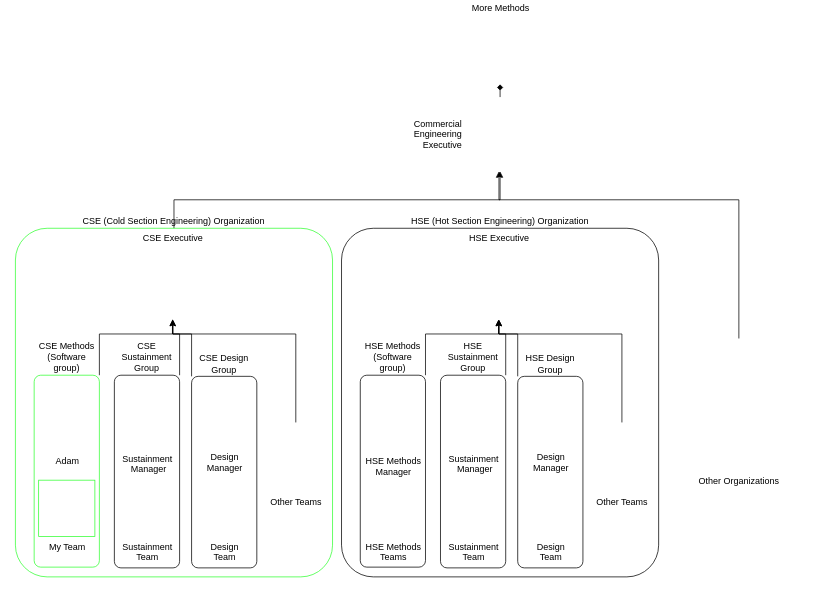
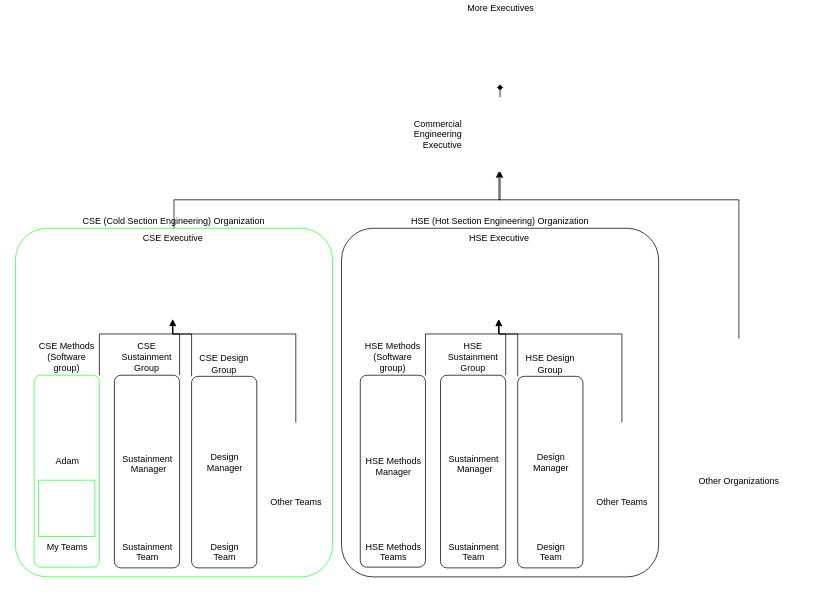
  <mxCell id="0" />
  <mxCell id="1" parent="0" />
  <mxCell id="2" style="edgeStyle=orthogonalEdgeStyle;rounded=0;orthogonalLoop=1;jettySize=auto;html=1;exitX=0.5;exitY=0;exitDx=0;exitDy=0;entryX=0.5;entryY=1;entryDx=0;entryDy=0;" edge="1" parent="1" source="3" target="38"><mxGeometry relative="1" as="geometry" /></mxCell>
  <mxCell id="3" value="CSE (Cold Section Engineering) Organization" style="rounded=1;arcSize=10;whiteSpace=wrap;html=1;align=center;labelPosition=center;verticalLabelPosition=top;verticalAlign=bottom;fillColor=none;strokeColor=#33FF33;" vertex="1" parent="1"><mxGeometry x="20" y="304" width="423" height="465" as="geometry" /></mxCell>
  <mxCell id="4" style="edgeStyle=orthogonalEdgeStyle;rounded=0;orthogonalLoop=1;jettySize=auto;html=1;exitX=0;exitY=0;exitDx=0;exitDy=0;" edge="1" parent="1" source="5" target="11"><mxGeometry relative="1" as="geometry"><Array as="points"><mxPoint x="255" y="445" /><mxPoint x="230" y="445" /></Array></mxGeometry></mxCell>
  <mxCell id="5" value="CSE Design Group&lt;br&gt;" style="rounded=1;arcSize=10;whiteSpace=wrap;html=1;align=center;labelPosition=center;verticalLabelPosition=top;verticalAlign=bottom;fillColor=none;" vertex="1" parent="1"><mxGeometry x="255" y="501.5" width="87" height="255.5" as="geometry" /></mxCell>
  <mxCell id="6" style="edgeStyle=orthogonalEdgeStyle;rounded=0;orthogonalLoop=1;jettySize=auto;html=1;exitX=1;exitY=0;exitDx=0;exitDy=0;entryX=0.5;entryY=1;entryDx=0;entryDy=0;endArrow=none;" edge="1" parent="1" source="7" target="11"><mxGeometry relative="1" as="geometry"><Array as="points"><mxPoint x="239" y="445" /><mxPoint x="230" y="445" /></Array></mxGeometry></mxCell>
  <mxCell id="7" value="CSE Sustainment Group" style="rounded=1;arcSize=10;whiteSpace=wrap;html=1;align=center;labelPosition=center;verticalLabelPosition=top;verticalAlign=bottom;fillColor=none;" vertex="1" parent="1"><mxGeometry x="152" y="500" width="87" height="257" as="geometry" /></mxCell>
  <mxCell id="8" style="edgeStyle=orthogonalEdgeStyle;rounded=0;orthogonalLoop=1;jettySize=auto;html=1;exitX=1;exitY=0;exitDx=0;exitDy=0;entryX=0.5;entryY=1;entryDx=0;entryDy=0;" edge="1" parent="1" source="9" target="11"><mxGeometry relative="1" as="geometry"><mxPoint x="230" y="435" as="targetPoint" /><Array as="points"><mxPoint x="132" y="445" /><mxPoint x="230" y="445" /></Array></mxGeometry></mxCell>
  <mxCell id="9" value="CSE Methods (Software group)" style="rounded=1;arcSize=10;whiteSpace=wrap;html=1;align=center;labelPosition=center;verticalLabelPosition=top;verticalAlign=bottom;fillColor=none;strokeColor=#33FF33;" vertex="1" parent="1"><mxGeometry x="45" y="500" width="87" height="256" as="geometry" /></mxCell>
- <mxCell id="10" value="My Team" style="shape=image;html=1;verticalAlign=top;verticalLabelPosition=bottom;labelBackgroundColor=#ffffff;imageAspect=0;aspect=fixed;image=https://cdn0.iconfinder.com/data/icons/business-management-3-4/256/m-27-128.png;imageBorder=#33FF33;" vertex="1" parent="1"><mxGeometry x="51" y="640" width="75" height="75" as="geometry" /></mxCell>
+ <mxCell id="10" value="My Teams" style="shape=image;html=1;verticalAlign=top;verticalLabelPosition=bottom;labelBackgroundColor=#ffffff;imageAspect=0;aspect=fixed;image=https://cdn0.iconfinder.com/data/icons/business-management-3-4/256/m-27-128.png;imageBorder=#33FF33;" vertex="1" parent="1"><mxGeometry x="51" y="640" width="75" height="75" as="geometry" /></mxCell>
  <mxCell id="11" value="CSE Executive" style="shape=image;html=1;verticalAlign=bottom;verticalLabelPosition=top;labelBackgroundColor=#ffffff;imageAspect=0;aspect=fixed;image=https://cdn2.iconfinder.com/data/icons/viiva-business/32/person_tie-128.png;labelPosition=center;align=center;" vertex="1" parent="1"><mxGeometry x="180" y="327" width="99" height="99" as="geometry" /></mxCell>
  <mxCell id="12" value="Adam" style="shape=image;html=1;verticalAlign=top;verticalLabelPosition=bottom;labelBackgroundColor=#ffffff;imageAspect=0;aspect=fixed;image=https://cdn0.iconfinder.com/data/icons/elasto-online-store/26/00-ELASTOFONT-STORE-READY_user-128.png" vertex="1" parent="1"><mxGeometry x="48" y="520" width="81" height="81" as="geometry" /></mxCell>
  <mxCell id="13" value="Sustainment&lt;br&gt;Team" style="shape=image;html=1;verticalAlign=top;verticalLabelPosition=bottom;labelBackgroundColor=#ffffff;imageAspect=0;aspect=fixed;image=https://cdn0.iconfinder.com/data/icons/business-management-3-4/256/m-27-128.png" vertex="1" parent="1"><mxGeometry x="158" y="640" width="75" height="75" as="geometry" /></mxCell>
  <mxCell id="14" value="Sustainment&lt;br&gt;&amp;nbsp;Manager" style="shape=image;html=1;verticalAlign=top;verticalLabelPosition=bottom;labelBackgroundColor=#ffffff;imageAspect=0;aspect=fixed;image=https://cdn0.iconfinder.com/data/icons/elasto-online-store/26/00-ELASTOFONT-STORE-READY_user-128.png" vertex="1" parent="1"><mxGeometry x="155" y="517" width="81" height="81" as="geometry" /></mxCell>
  <mxCell id="15" value="Design&lt;br&gt;Team" style="shape=image;html=1;verticalAlign=top;verticalLabelPosition=bottom;labelBackgroundColor=#ffffff;imageAspect=0;aspect=fixed;image=https://cdn0.iconfinder.com/data/icons/business-management-3-4/256/m-27-128.png" vertex="1" parent="1"><mxGeometry x="261" y="640" width="75" height="75" as="geometry" /></mxCell>
  <mxCell id="16" value="Design&lt;br&gt;Manager" style="shape=image;html=1;verticalAlign=top;verticalLabelPosition=bottom;labelBackgroundColor=#ffffff;imageAspect=0;aspect=fixed;image=https://cdn0.iconfinder.com/data/icons/elasto-online-store/26/00-ELASTOFONT-STORE-READY_user-128.png" vertex="1" parent="1"><mxGeometry x="258" y="515" width="81" height="81" as="geometry" /></mxCell>
  <mxCell id="17" style="edgeStyle=orthogonalEdgeStyle;rounded=0;orthogonalLoop=1;jettySize=auto;html=1;exitX=0.5;exitY=0;exitDx=0;exitDy=0;" edge="1" parent="1" source="18" target="11"><mxGeometry relative="1" as="geometry"><Array as="points"><mxPoint x="394" y="445" /><mxPoint x="230" y="445" /></Array></mxGeometry></mxCell>
  <mxCell id="18" value="Other Teams" style="shape=image;html=1;verticalAlign=top;verticalLabelPosition=bottom;labelBackgroundColor=#ffffff;imageAspect=0;aspect=fixed;image=https://cdn3.iconfinder.com/data/icons/virtual-notebook/128/button_switch-128.png" vertex="1" parent="1"><mxGeometry x="348" y="563" width="92" height="92" as="geometry" /></mxCell>
  <mxCell id="19" value="HSE (Hot Section Engineering) Organization" style="rounded=1;arcSize=10;whiteSpace=wrap;html=1;align=center;labelPosition=center;verticalLabelPosition=top;verticalAlign=bottom;fillColor=none;" vertex="1" parent="1"><mxGeometry x="455" y="304" width="423" height="465" as="geometry" /></mxCell>
  <mxCell id="20" style="edgeStyle=orthogonalEdgeStyle;rounded=0;orthogonalLoop=1;jettySize=auto;html=1;exitX=0;exitY=0;exitDx=0;exitDy=0;" edge="1" parent="1" source="21" target="27"><mxGeometry relative="1" as="geometry"><Array as="points"><mxPoint x="690" y="445" /><mxPoint x="665" y="445" /></Array></mxGeometry></mxCell>
  <mxCell id="21" value="HSE Design Group" style="rounded=1;arcSize=10;whiteSpace=wrap;html=1;align=center;labelPosition=center;verticalLabelPosition=top;verticalAlign=bottom;fillColor=none;" vertex="1" parent="1"><mxGeometry x="690" y="501.5" width="87" height="255.5" as="geometry" /></mxCell>
  <mxCell id="22" style="edgeStyle=orthogonalEdgeStyle;rounded=0;orthogonalLoop=1;jettySize=auto;html=1;exitX=1;exitY=0;exitDx=0;exitDy=0;entryX=0.5;entryY=1;entryDx=0;entryDy=0;" edge="1" parent="1" source="23" target="27"><mxGeometry relative="1" as="geometry"><Array as="points"><mxPoint x="674" y="445" /><mxPoint x="665" y="445" /></Array></mxGeometry></mxCell>
  <mxCell id="23" value="HSE Sustainment Group" style="rounded=1;arcSize=10;whiteSpace=wrap;html=1;align=center;labelPosition=center;verticalLabelPosition=top;verticalAlign=bottom;fillColor=none;" vertex="1" parent="1"><mxGeometry x="587" y="500" width="87" height="257" as="geometry" /></mxCell>
  <mxCell id="24" style="edgeStyle=orthogonalEdgeStyle;rounded=0;orthogonalLoop=1;jettySize=auto;html=1;exitX=1;exitY=0;exitDx=0;exitDy=0;entryX=0.5;entryY=1;entryDx=0;entryDy=0;" edge="1" parent="1" source="25" target="27"><mxGeometry relative="1" as="geometry"><mxPoint x="665" y="435" as="targetPoint" /><Array as="points"><mxPoint x="567" y="445" /><mxPoint x="665" y="445" /></Array></mxGeometry></mxCell>
  <mxCell id="25" value="HSE Methods (Software group)" style="rounded=1;arcSize=10;whiteSpace=wrap;html=1;align=center;labelPosition=center;verticalLabelPosition=top;verticalAlign=bottom;fillColor=none;" vertex="1" parent="1"><mxGeometry x="480" y="500" width="87" height="256" as="geometry" /></mxCell>
  <mxCell id="26" value="HSE Methods&lt;br&gt;Teams" style="shape=image;html=1;verticalAlign=top;verticalLabelPosition=bottom;labelBackgroundColor=#ffffff;imageAspect=0;aspect=fixed;image=https://cdn0.iconfinder.com/data/icons/business-management-3-4/256/m-27-128.png" vertex="1" parent="1"><mxGeometry x="486" y="640" width="75" height="75" as="geometry" /></mxCell>
  <mxCell id="27" value="HSE Executive" style="shape=image;html=1;verticalAlign=bottom;verticalLabelPosition=top;labelBackgroundColor=#ffffff;imageAspect=0;aspect=fixed;image=https://cdn2.iconfinder.com/data/icons/viiva-business/32/person_tie-128.png;labelPosition=center;align=center;" vertex="1" parent="1"><mxGeometry x="615" y="327" width="99" height="99" as="geometry" /></mxCell>
  <mxCell id="28" value="HSE Methods&lt;br&gt;Manager" style="shape=image;html=1;verticalAlign=top;verticalLabelPosition=bottom;labelBackgroundColor=#ffffff;imageAspect=0;aspect=fixed;image=https://cdn0.iconfinder.com/data/icons/elasto-online-store/26/00-ELASTOFONT-STORE-READY_user-128.png" vertex="1" parent="1"><mxGeometry x="483" y="520" width="81" height="81" as="geometry" /></mxCell>
  <mxCell id="29" value="Sustainment&lt;br&gt;Team" style="shape=image;html=1;verticalAlign=top;verticalLabelPosition=bottom;labelBackgroundColor=#ffffff;imageAspect=0;aspect=fixed;image=https://cdn0.iconfinder.com/data/icons/business-management-3-4/256/m-27-128.png" vertex="1" parent="1"><mxGeometry x="593" y="640" width="75" height="75" as="geometry" /></mxCell>
  <mxCell id="30" value="Sustainment&lt;br&gt;&amp;nbsp;Manager" style="shape=image;html=1;verticalAlign=top;verticalLabelPosition=bottom;labelBackgroundColor=#ffffff;imageAspect=0;aspect=fixed;image=https://cdn0.iconfinder.com/data/icons/elasto-online-store/26/00-ELASTOFONT-STORE-READY_user-128.png" vertex="1" parent="1"><mxGeometry x="590" y="517" width="81" height="81" as="geometry" /></mxCell>
  <mxCell id="31" value="Design&lt;br&gt;Team" style="shape=image;html=1;verticalAlign=top;verticalLabelPosition=bottom;labelBackgroundColor=#ffffff;imageAspect=0;aspect=fixed;image=https://cdn0.iconfinder.com/data/icons/business-management-3-4/256/m-27-128.png" vertex="1" parent="1"><mxGeometry x="696" y="640" width="75" height="75" as="geometry" /></mxCell>
  <mxCell id="32" value="Design&lt;br&gt;Manager" style="shape=image;html=1;verticalAlign=top;verticalLabelPosition=bottom;labelBackgroundColor=#ffffff;imageAspect=0;aspect=fixed;image=https://cdn0.iconfinder.com/data/icons/elasto-online-store/26/00-ELASTOFONT-STORE-READY_user-128.png" vertex="1" parent="1"><mxGeometry x="693" y="515" width="81" height="81" as="geometry" /></mxCell>
  <mxCell id="33" style="edgeStyle=orthogonalEdgeStyle;rounded=0;orthogonalLoop=1;jettySize=auto;html=1;exitX=0.5;exitY=0;exitDx=0;exitDy=0;" edge="1" parent="1" source="34" target="27"><mxGeometry relative="1" as="geometry"><Array as="points"><mxPoint x="829" y="445" /><mxPoint x="665" y="445" /></Array></mxGeometry></mxCell>
  <mxCell id="34" value="Other Teams" style="shape=image;html=1;verticalAlign=top;verticalLabelPosition=bottom;labelBackgroundColor=#ffffff;imageAspect=0;aspect=fixed;image=https://cdn3.iconfinder.com/data/icons/virtual-notebook/128/button_switch-128.png" vertex="1" parent="1"><mxGeometry x="783" y="563" width="92" height="92" as="geometry" /></mxCell>
  <mxCell id="35" style="edgeStyle=orthogonalEdgeStyle;rounded=0;orthogonalLoop=1;jettySize=auto;html=1;exitX=0.5;exitY=0;exitDx=0;exitDy=0;" edge="1" parent="1" source="36" target="38"><mxGeometry relative="1" as="geometry"><Array as="points"><mxPoint x="985" y="266" /><mxPoint x="665" y="266" /></Array></mxGeometry></mxCell>
  <mxCell id="36" value="Other Organizations" style="shape=image;html=1;verticalAlign=top;verticalLabelPosition=bottom;labelBackgroundColor=#ffffff;imageAspect=0;aspect=fixed;image=https://cdn3.iconfinder.com/data/icons/virtual-notebook/128/button_switch-128.png" vertex="1" parent="1"><mxGeometry x="897" y="451" width="176" height="176" as="geometry" /></mxCell>
  <mxCell id="37" style="edgeStyle=orthogonalEdgeStyle;rounded=0;orthogonalLoop=1;jettySize=auto;html=1;exitX=0.5;exitY=0;exitDx=0;exitDy=0;entryX=0.5;entryY=1;entryDx=0;entryDy=0;endArrow=diamond;" edge="1" parent="1" source="38" target="39"><mxGeometry relative="1" as="geometry" /></mxCell>
  <mxCell id="38" value="Commercial&lt;br&gt;Engineering&lt;br&gt;Executive" style="shape=image;html=1;verticalAlign=middle;verticalLabelPosition=middle;labelBackgroundColor=#ffffff;imageAspect=0;aspect=fixed;image=https://cdn2.iconfinder.com/data/icons/viiva-business/32/person_tie-128.png;labelPosition=left;align=right;" vertex="1" parent="1"><mxGeometry x="617" y="129" width="99" height="99" as="geometry" /></mxCell>
- <mxCell id="39" value="More Methods" style="shape=image;html=1;verticalAlign=bottom;verticalLabelPosition=top;labelBackgroundColor=#ffffff;imageAspect=0;aspect=fixed;image=https://cdn3.iconfinder.com/data/icons/virtual-notebook/128/button_switch-128.png;labelPosition=center;align=center;" vertex="1" parent="1"><mxGeometry x="620.5" y="20" width="92" height="92" as="geometry" /></mxCell>
+ <mxCell id="39" value="More Executives" style="shape=image;html=1;verticalAlign=bottom;verticalLabelPosition=top;labelBackgroundColor=#ffffff;imageAspect=0;aspect=fixed;image=https://cdn3.iconfinder.com/data/icons/virtual-notebook/128/button_switch-128.png;labelPosition=center;align=center;" vertex="1" parent="1"><mxGeometry x="620.5" y="20" width="92" height="92" as="geometry" /></mxCell>
